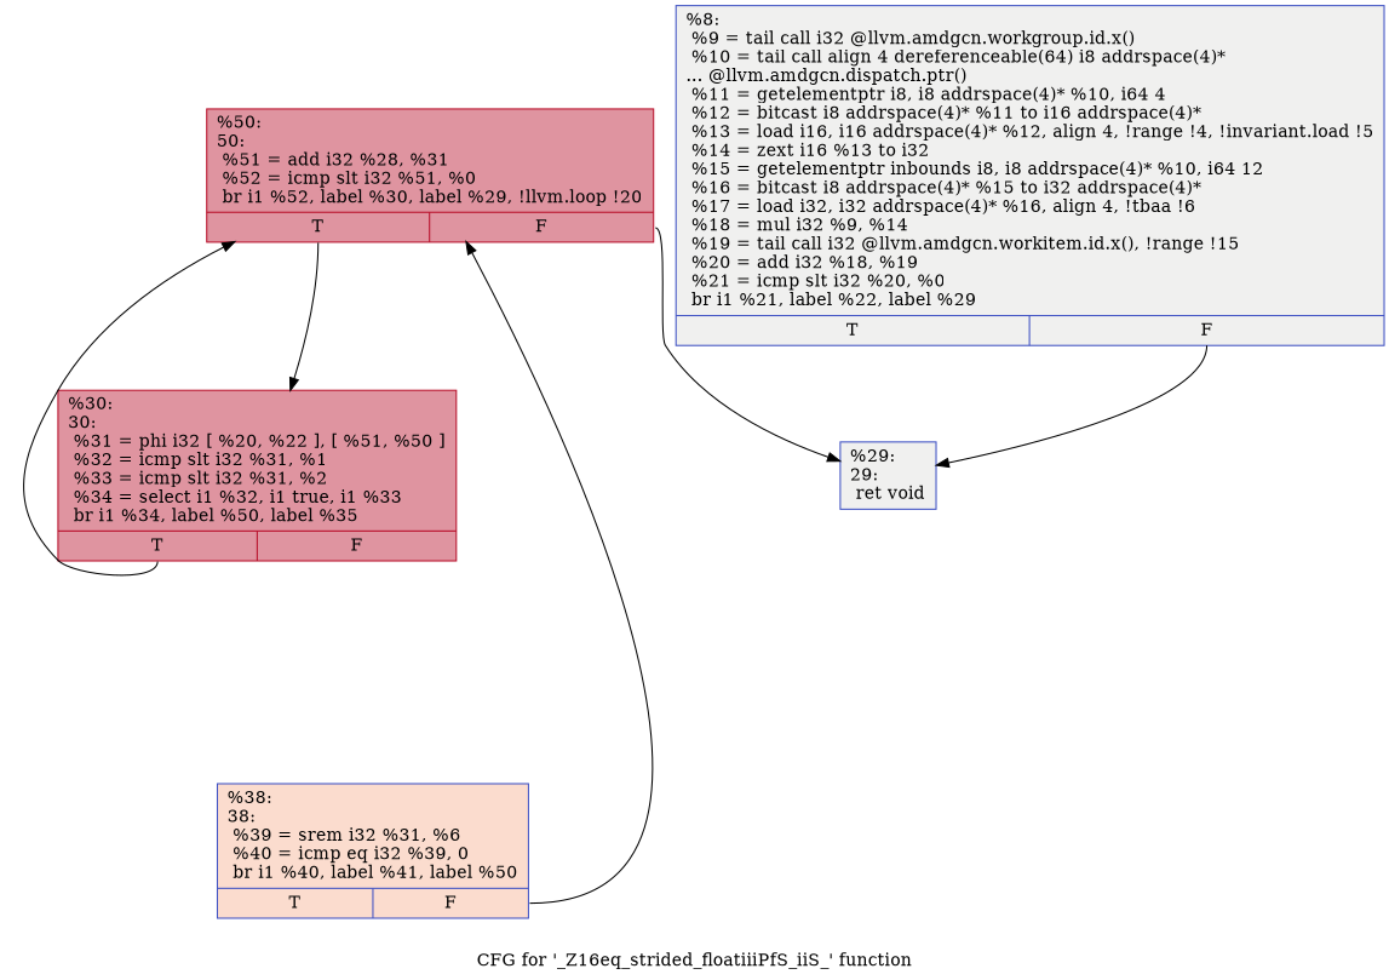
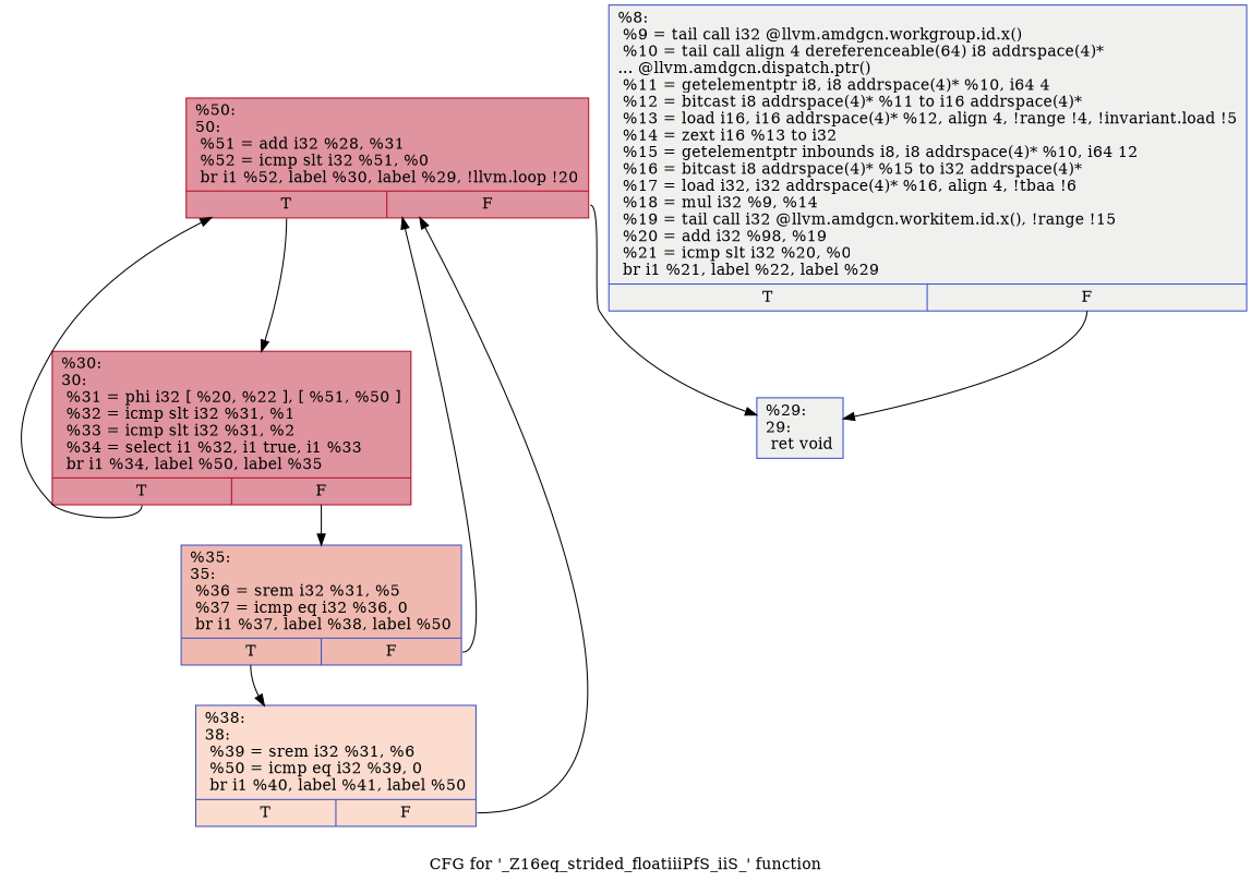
  digraph {
    label="CFG for '_Z16eq_strided_floatiiiPfS_iiS_' function"
    node [color="#3d50c3ff" fillcolor="#dedcdb70" shape=record style=filled]
    edge [tailport=s1]
-   n1 [label="{%8:\l  %9 = tail call i32 @llvm.amdgcn.workgroup.id.x()\l  %10 = tail call align 4 dereferenceable(64) i8 addrspace(4)*\l... @llvm.amdgcn.dispatch.ptr()\l  %11 = getelementptr i8, i8 addrspace(4)* %10, i64 4\l  %12 = bitcast i8 addrspace(4)* %11 to i16 addrspace(4)*\l  %13 = load i16, i16 addrspace(4)* %12, align 4, !range !4, !invariant.load !5\l  %14 = zext i16 %13 to i32\l  %15 = getelementptr inbounds i8, i8 addrspace(4)* %10, i64 12\l  %16 = bitcast i8 addrspace(4)* %15 to i32 addrspace(4)*\l  %17 = load i32, i32 addrspace(4)* %16, align 4, !tbaa !6\l  %18 = mul i32 %9, %14\l  %19 = tail call i32 @llvm.amdgcn.workitem.id.x(), !range !15\l  %20 = add i32 %18, %19\l  %21 = icmp slt i32 %20, %0\l  br i1 %21, label %22, label %29\l|{<s0>T|<s1>F}}"]
+   n1 [label="{%8:\l  %9 = tail call i32 @llvm.amdgcn.workgroup.id.x()\l  %10 = tail call align 4 dereferenceable(64) i8 addrspace(4)*\l... @llvm.amdgcn.dispatch.ptr()\l  %11 = getelementptr i8, i8 addrspace(4)* %10, i64 4\l  %12 = bitcast i8 addrspace(4)* %11 to i16 addrspace(4)*\l  %13 = load i16, i16 addrspace(4)* %12, align 4, !range !4, !invariant.load !5\l  %14 = zext i16 %13 to i32\l  %15 = getelementptr inbounds i8, i8 addrspace(4)* %10, i64 12\l  %16 = bitcast i8 addrspace(4)* %15 to i32 addrspace(4)*\l  %17 = load i32, i32 addrspace(4)* %16, align 4, !tbaa !6\l  %18 = mul i32 %9, %14\l  %19 = tail call i32 @llvm.amdgcn.workitem.id.x(), !range !15\l  %20 = add i32 %98, %19\l  %21 = icmp slt i32 %20, %0\l  br i1 %21, label %22, label %29\l|{<s0>T|<s1>F}}"]
    n2 [label="{%29:\l29:                                               \l  ret void\l}"]
    n3 [color="#b70d28ff" fillcolor="#b70d2870" label="{%30:\l30:                                               \l  %31 = phi i32 [ %20, %22 ], [ %51, %50 ]\l  %32 = icmp slt i32 %31, %1\l  %33 = icmp slt i32 %31, %2\l  %34 = select i1 %32, i1 true, i1 %33\l  br i1 %34, label %50, label %35\l|{<s0>T|<s1>F}}"]
    n4 [color="#b70d28ff" fillcolor="#b70d2870" label="{%50:\l50:                                               \l  %51 = add i32 %28, %31\l  %52 = icmp slt i32 %51, %0\l  br i1 %52, label %30, label %29, !llvm.loop !20\l|{<s0>T|<s1>F}}"]
-   n6 [fillcolor="#f7af9170" label="{%38:\l38:                                               \l  %39 = srem i32 %31, %6\l  %40 = icmp eq i32 %39, 0\l  br i1 %40, label %41, label %50\l|{<s0>T|<s1>F}}"]
+   n5 [fillcolor="#de614d70" label="{%35:\l35:                                               \l  %36 = srem i32 %31, %5\l  %37 = icmp eq i32 %36, 0\l  br i1 %37, label %38, label %50\l|{<s0>T|<s1>F}}"]
+   n6 [fillcolor="#f7af9170" label="{%38:\l38:                                               \l  %39 = srem i32 %31, %6\l  %50 = icmp eq i32 %39, 0\l  br i1 %40, label %41, label %50\l|{<s0>T|<s1>F}}"]
    n1 -> n2
    n3 -> n4 [tailport=s0]
+   n3 -> n5
    n4 -> n2
    n4 -> n3 [tailport=s0]
+   n5 -> n4
+   n5 -> n6 [tailport=s0]
    n6 -> n4
  }
